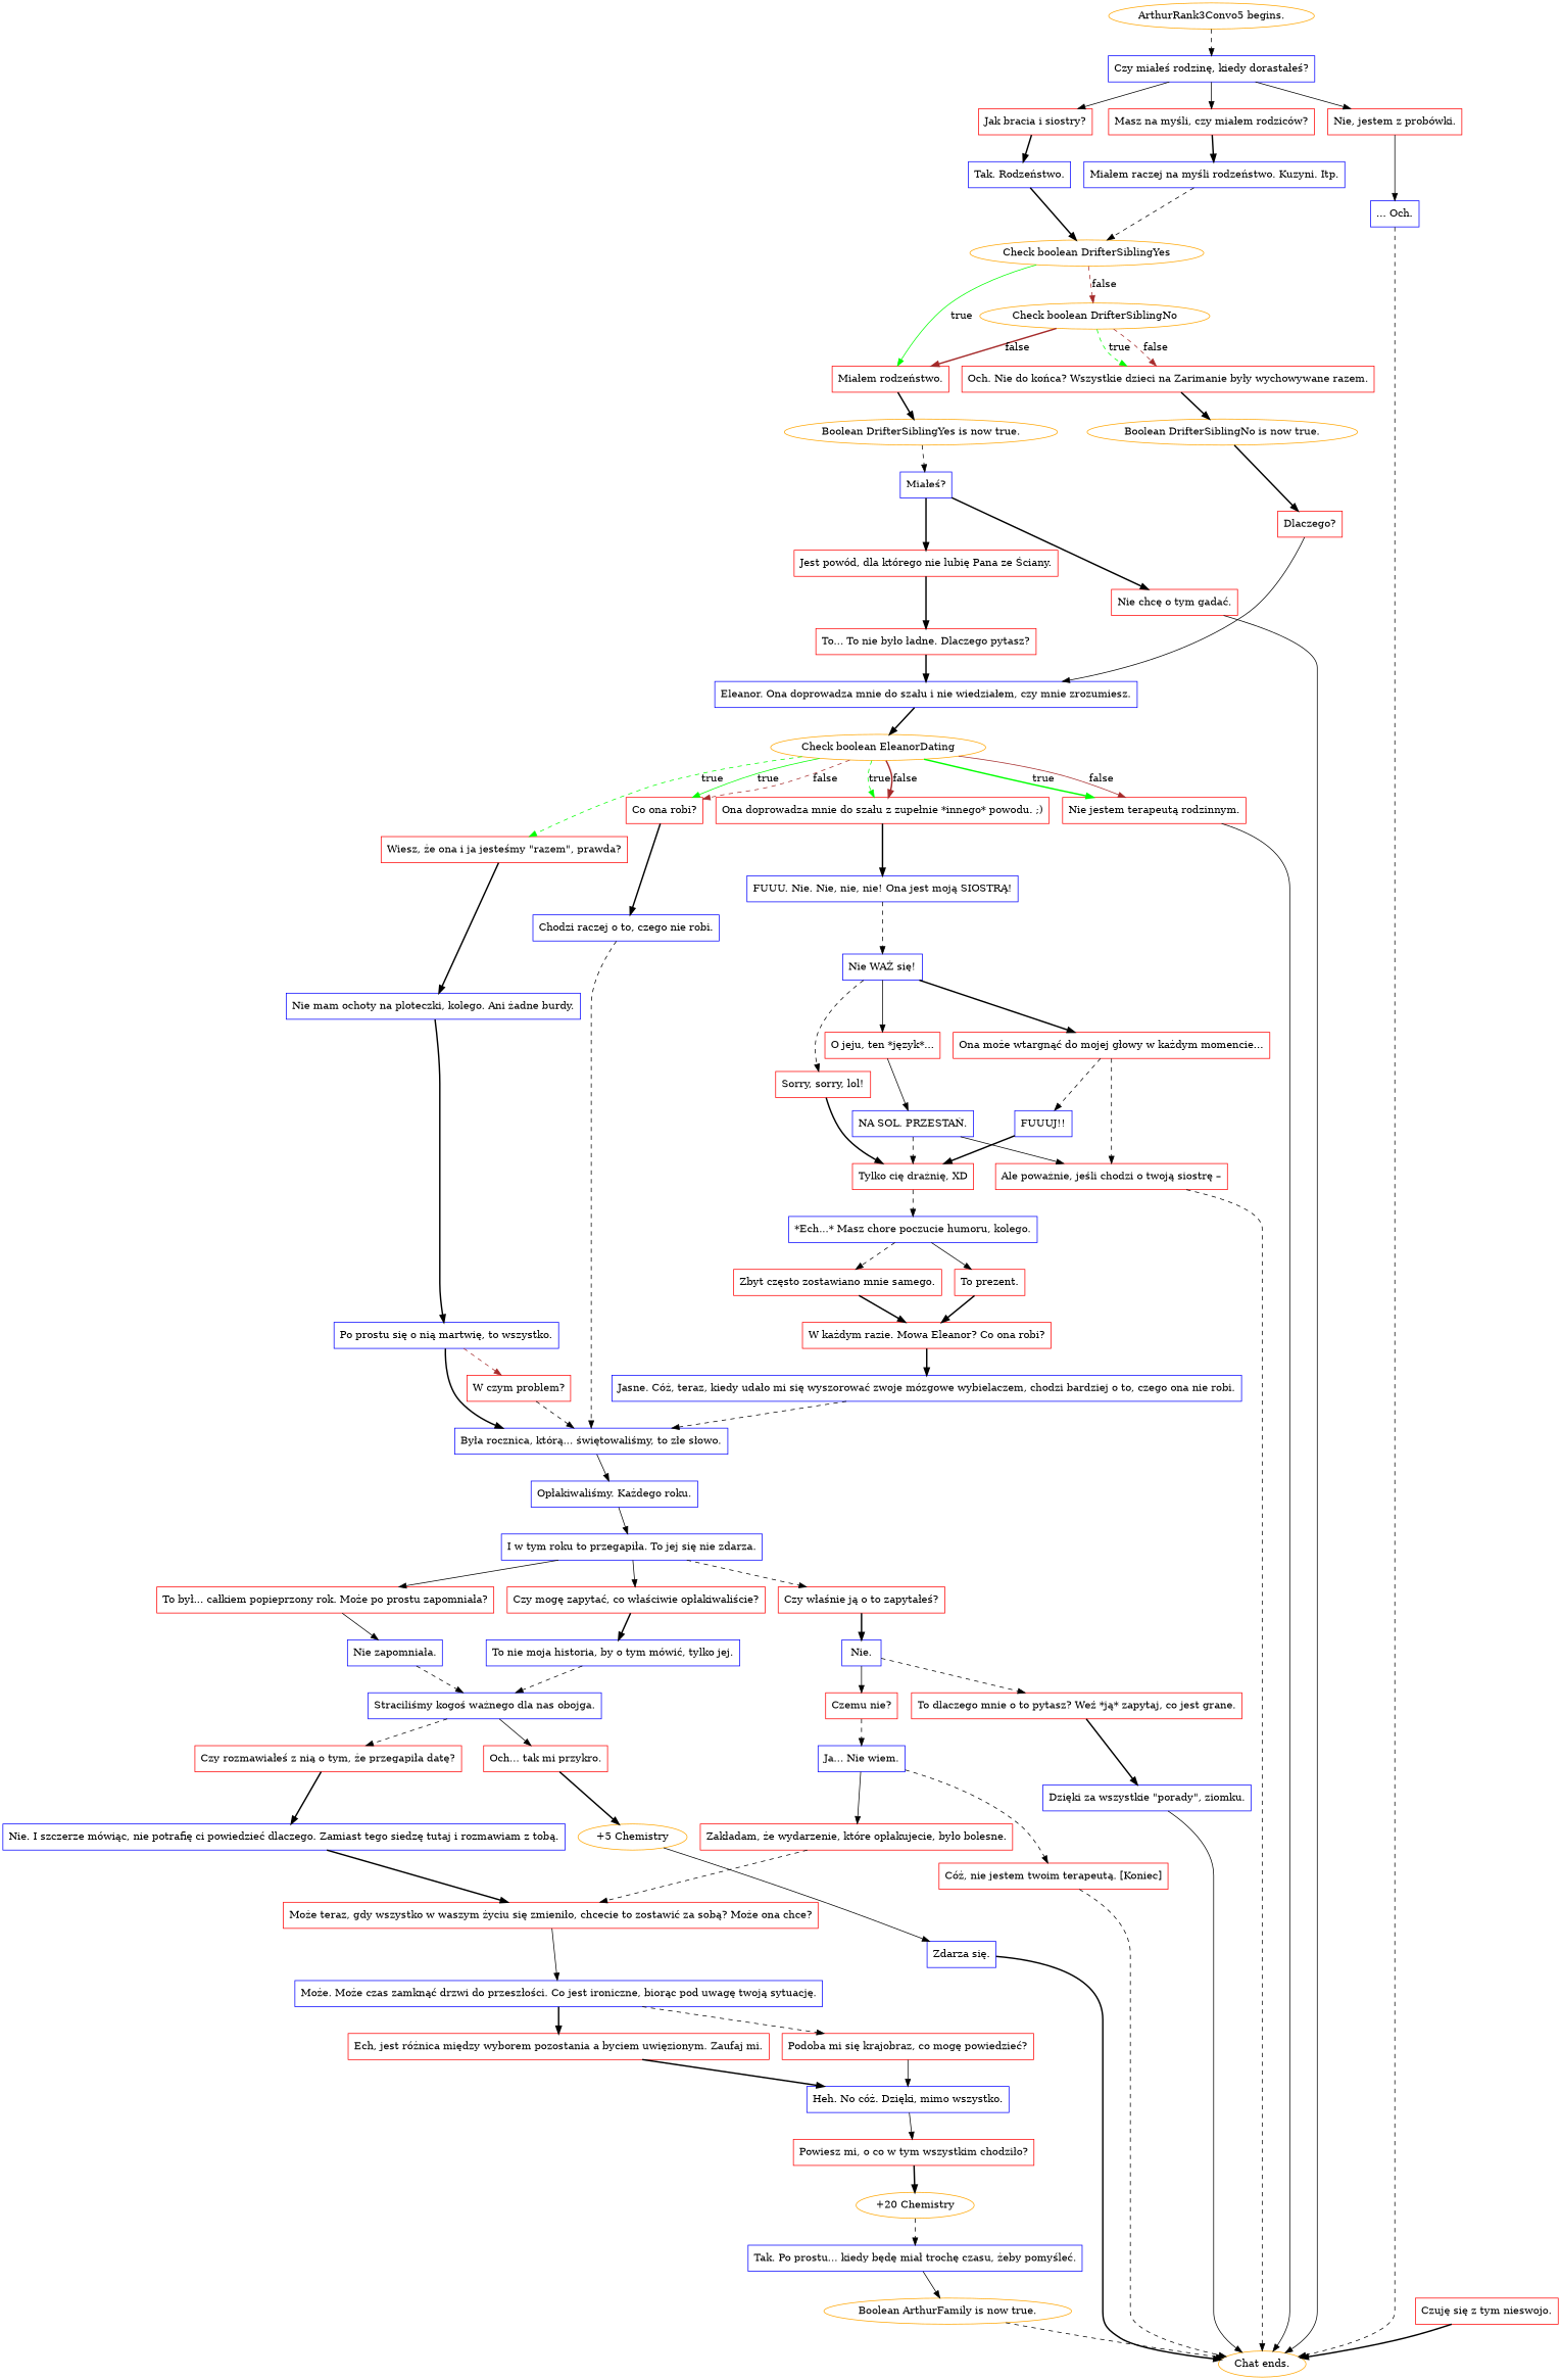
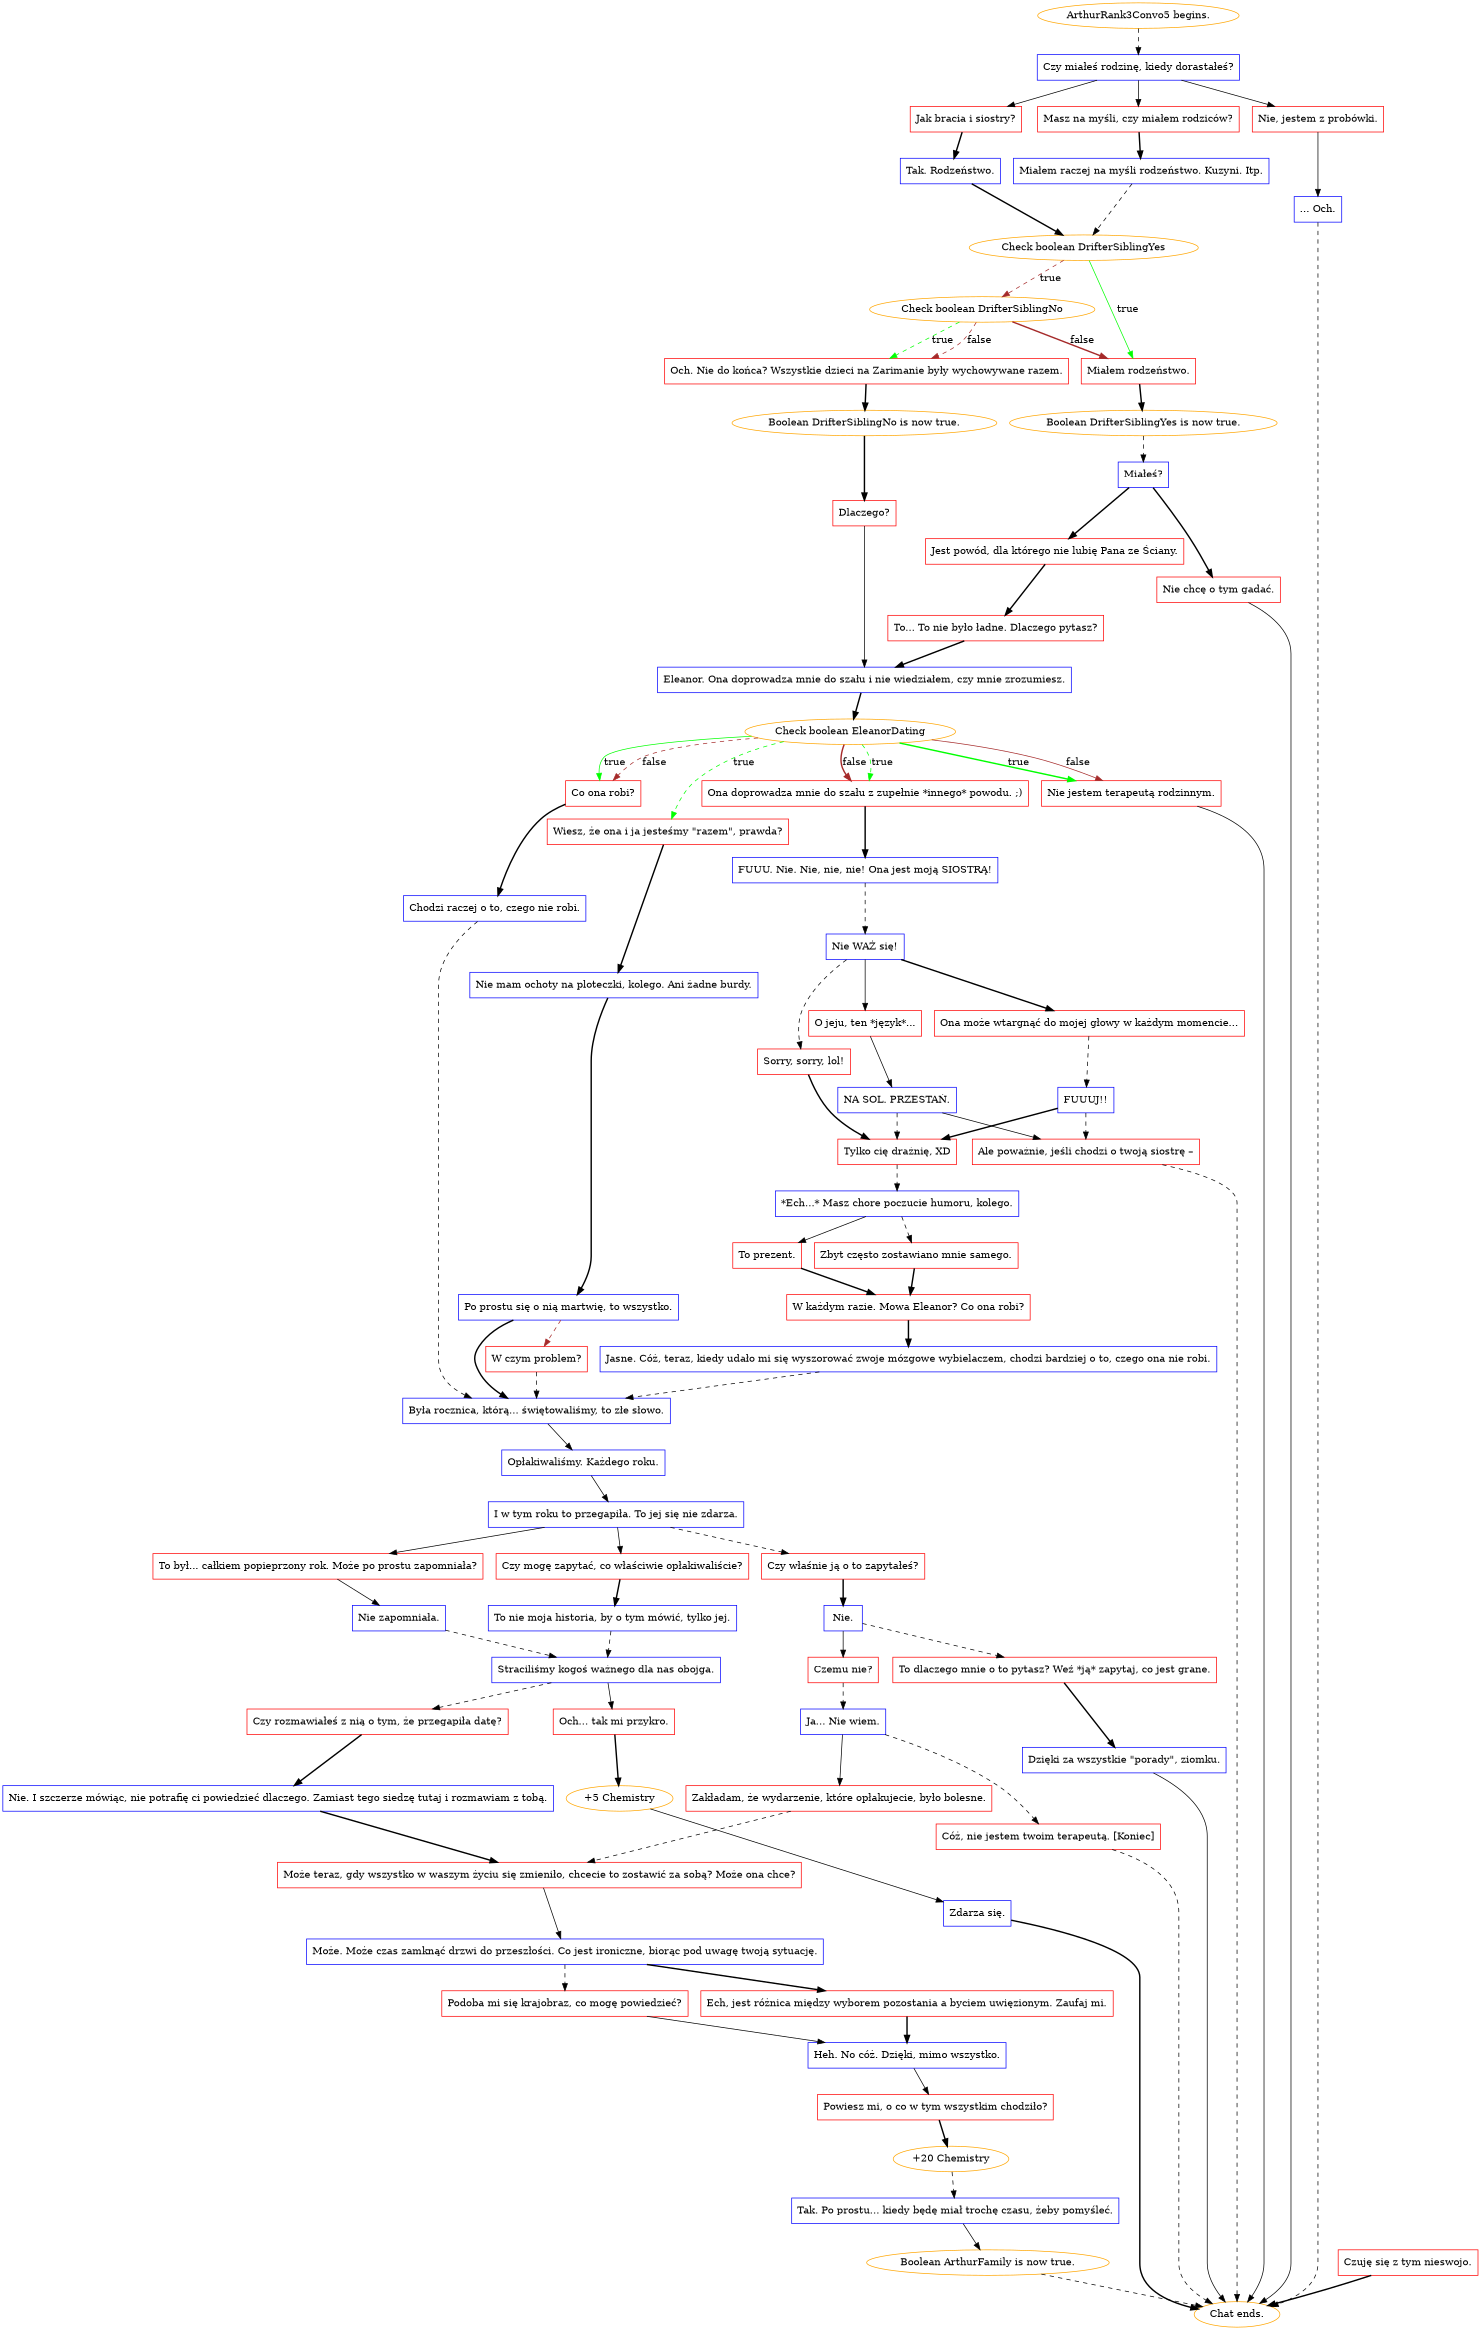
  digraph {
    node [color=red shape=box]
    edge [style=bold]
    "ArthurRank3Convo5 begins." [color=orange shape=""]
    n2 [color=blue label="Czy miałeś rodzinę, kiedy dorastałeś?"]
    n3 [label="Jak bracia i siostry?"]
    n4 [label="Masz na myśli, czy miałem rodziców?"]
    n5 [label="Nie, jestem z probówki."]
    n6 [color=blue label="Tak. Rodzeństwo."]
    n7 [color=blue label="Miałem raczej na myśli rodzeństwo. Kuzyni. Itp."]
    n8 [color=blue label="... Och."]
    n9 [color=orange label="Check boolean DrifterSiblingYes" shape=""]
    "Chat ends." [color=orange shape=""]
    n11 [label="Miałem rodzeństwo."]
    n12 [color=orange label="Check boolean DrifterSiblingNo" shape=""]
    n13 [color=orange label="Boolean DrifterSiblingYes is now true." shape=""]
    n14 [label="Och. Nie do końca? Wszystkie dzieci na Zarimanie były wychowywane razem."]
    n15 [color=blue label="Miałeś?"]
    n16 [color=orange label="Boolean DrifterSiblingNo is now true." shape=""]
    n17 [label="Jest powód, dla którego nie lubię Pana ze Ściany."]
    n18 [label="Nie chcę o tym gadać."]
    n19 [label="Dlaczego?"]
    n20 [label="To... To nie było ładne. Dlaczego pytasz?"]
    n21 [color=blue label="Eleanor. Ona doprowadza mnie do szału i nie wiedziałem, czy mnie zrozumiesz."]
    n22 [color=orange label="Check boolean EleanorDating" shape=""]
    n23 [label="Wiesz, że ona i ja jesteśmy \"razem\", prawda?"]
    n24 [label="Co ona robi?"]
    n25 [label="Ona doprowadza mnie do szału z zupełnie *innego* powodu. ;)"]
    n26 [label="Nie jestem terapeutą rodzinnym."]
    n27 [color=blue label="Nie mam ochoty na ploteczki, kolego. Ani żadne burdy."]
    n28 [color=blue label="Chodzi raczej o to, czego nie robi."]
    n29 [color=blue label="FUUU. Nie. Nie, nie, nie! Ona jest moją SIOSTRĄ!"]
    n30 [color=blue label="Po prostu się o nią martwię, to wszystko."]
    n31 [color=blue label="Była rocznica, którą... świętowaliśmy, to złe słowo."]
    n32 [color=blue label="Nie WAŻ się!"]
    n33 [label="W czym problem?"]
    n34 [color=blue label="Opłakiwaliśmy. Każdego roku."]
    n35 [label="Sorry, sorry, lol!"]
    n36 [label="O jeju, ten *język*..."]
    n37 [label="Ona może wtargnąć do mojej głowy w każdym momencie..."]
    n38 [label="Czuję się z tym nieswojo."]
    n39 [color=blue label="I w tym roku to przegapiła. To jej się nie zdarza."]
    n40 [label="Tylko cię drażnię, XD"]
    n41 [color=blue label="NA SOL. PRZESTAŃ."]
    n42 [color=blue label="FUUUJ!!"]
    n43 [label="To był... całkiem popieprzony rok. Może po prostu zapomniała?"]
    n44 [label="Czy mogę zapytać, co właściwie opłakiwaliście?"]
    n45 [label="Czy właśnie ją o to zapytałeś?"]
    n46 [color=blue label="*Ech...* Masz chore poczucie humoru, kolego."]
    n47 [label="Ale poważnie, jeśli chodzi o twoją siostrę –"]
    n48 [color=blue label="Nie zapomniała."]
    n49 [color=blue label="To nie moja historia, by o tym mówić, tylko jej."]
    n50 [color=blue label="Nie."]
    n51 [label="Zbyt często zostawiano mnie samego."]
    n52 [label="To prezent."]
    n53 [color=blue label="Straciliśmy kogoś ważnego dla nas obojga."]
    n54 [label="Czemu nie?"]
    n55 [label="To dlaczego mnie o to pytasz? Weź *ją* zapytaj, co jest grane."]
    n56 [label="W każdym razie. Mowa Eleanor? Co ona robi?"]
    n57 [label="Czy rozmawiałeś z nią o tym, że przegapiła datę?"]
    n58 [label="Och... tak mi przykro."]
    n59 [color=blue label="Ja... Nie wiem."]
    n60 [color=blue label="Dzięki za wszystkie \"porady\", ziomku."]
    n61 [color=blue label="Jasne. Cóż, teraz, kiedy udało mi się wyszorować zwoje mózgowe wybielaczem, chodzi bardziej o to, czego ona nie robi."]
    n62 [color=blue label="Nie. I szczerze mówiąc, nie potrafię ci powiedzieć dlaczego. Zamiast tego siedzę tutaj i rozmawiam z tobą."]
    n63 [color=orange label="+5 Chemistry" shape=""]
    n64 [label="Zakładam, że wydarzenie, które opłakujecie, było bolesne."]
    n65 [label="Cóż, nie jestem twoim terapeutą. [Koniec]"]
    n66 [label="Może teraz, gdy wszystko w waszym życiu się zmieniło, chcecie to zostawić za sobą? Może ona chce?"]
    n67 [color=blue label="Zdarza się."]
    n68 [color=blue label="Może. Może czas zamknąć drzwi do przeszłości. Co jest ironiczne, biorąc pod uwagę twoją sytuację."]
    n69 [label="Ech, jest różnica między wyborem pozostania a byciem uwięzionym. Zaufaj mi."]
    n70 [label="Podoba mi się krajobraz, co mogę powiedzieć?"]
    n71 [color=blue label="Heh. No cóż. Dzięki, mimo wszystko."]
    n72 [label="Powiesz mi, o co w tym wszystkim chodziło?"]
    n73 [color=orange label="+20 Chemistry" shape=""]
    n74 [color=blue label="Tak. Po prostu... kiedy będę miał trochę czasu, żeby pomyśleć."]
    n75 [color=orange label="Boolean ArthurFamily is now true." shape=""]
    "ArthurRank3Convo5 begins." -> n2 [style=dashed]
    n2 -> n3 [style=solid]
    n2 -> n4 [style=solid]
    n2 -> n5 [style=solid]
    n3 -> n6
    n4 -> n7
    n5 -> n8 [style=solid]
    n6 -> n9
    n7 -> n9 [style=dashed]
    n8 -> "Chat ends." [style=dashed]
    n9 -> n11 [color=green label=true style=solid]
-   n9 -> n12 [color=brown label=false style=dashed]
+   n9 -> n12 [color=brown label=true style=dashed]
    n11 -> n13
    n12 -> n11 [color=brown label=false]
    n12 -> n14 [color=green label=true style=dashed]
    n12 -> n14 [color=brown label=false style=dashed]
    n13 -> n15 [style=dashed]
    n14 -> n16
    n15 -> n17
    n15 -> n18
    n16 -> n19
    n17 -> n20
    n18 -> "Chat ends." [style=solid]
    n19 -> n21 [style=solid]
    n20 -> n21
    n21 -> n22
    n22 -> n23 [color=green label=true style=dashed]
    n22 -> n24 [color=green label=true style=solid]
    n22 -> n24 [color=brown label=false style=dashed]
    n22 -> n25 [color=green label=true style=dashed]
    n22 -> n25 [color=brown label=false]
    n22 -> n26 [color=green label=true]
    n22 -> n26 [color=brown label=false style=solid]
    n23 -> n27
    n24 -> n28
    n25 -> n29
    n26 -> "Chat ends." [style=solid]
    n27 -> n30
    n28 -> n31 [style=dashed]
    n29 -> n32 [style=dashed]
    n30 -> n31
    n30 -> n33 [color=brown style=dashed]
    n31 -> n34 [style=solid]
    n32 -> n35 [style=dashed]
    n32 -> n36 [style=solid]
    n32 -> n37
    n33 -> n31 [style=dashed]
    n34 -> n39 [style=solid]
    n35 -> n40
    n36 -> n41 [style=solid]
    n37 -> n42 [style=dashed]
    n38 -> "Chat ends."
    n39 -> n43 [style=solid]
    n39 -> n44 [style=solid]
    n39 -> n45 [style=dashed]
    n40 -> n46 [style=dashed]
    n41 -> n40 [style=dashed]
    n41 -> n47 [style=solid]
    n42 -> n40
-   n37 -> n47 [style=dashed]
+   n42 -> n47 [style=dashed]
    n43 -> n48 [style=solid]
    n44 -> n49
    n45 -> n50
    n46 -> n51 [style=dashed]
    n46 -> n52 [style=solid]
    n47 -> "Chat ends." [style=dashed]
    n48 -> n53 [style=dashed]
    n49 -> n53 [style=dashed]
    n50 -> n54 [style=solid]
    n50 -> n55 [style=dashed]
    n51 -> n56
    n52 -> n56
    n53 -> n57 [style=dashed]
    n53 -> n58 [style=solid]
    n54 -> n59 [style=dashed]
    n55 -> n60
    n56 -> n61
    n57 -> n62
    n58 -> n63
    n59 -> n64 [style=solid]
    n59 -> n65 [style=dashed]
    n60 -> "Chat ends." [style=solid]
    n61 -> n31 [style=dashed]
    n62 -> n66
    n63 -> n67 [style=solid]
    n64 -> n66 [style=dashed]
    n65 -> "Chat ends." [style=dashed]
    n66 -> n68 [style=solid]
    n67 -> "Chat ends."
    n68 -> n69
    n68 -> n70 [style=dashed]
    n69 -> n71
    n70 -> n71 [style=solid]
    n71 -> n72 [style=solid]
    n72 -> n73
    n73 -> n74 [style=dashed]
    n74 -> n75 [style=solid]
    n75 -> "Chat ends." [style=dashed]
  }
